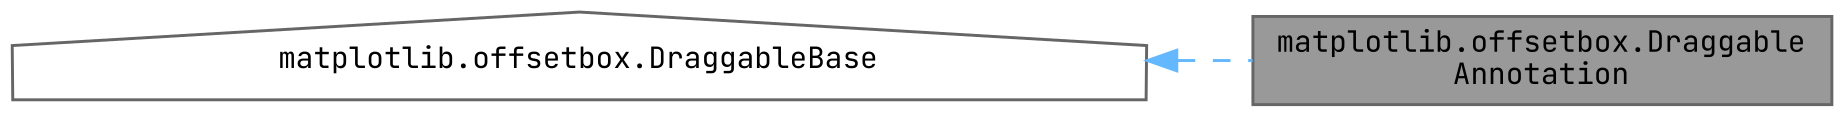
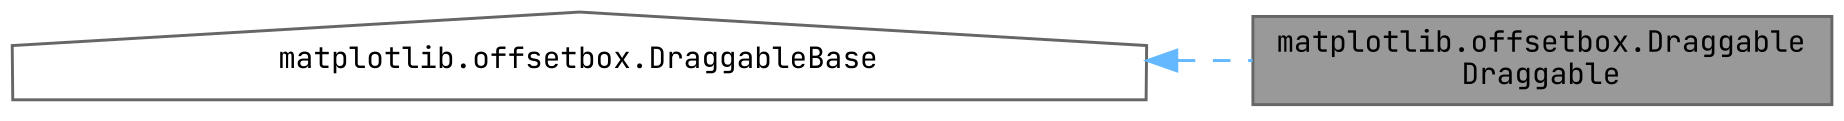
  digraph {
    rankdir=LR
    fontname="JetBrains Mono"
    node [color=gray40 fontname="JetBrains Mono" fontsize=10 style=filled]
-   n1 [fillcolor=grey60 fontcolor=black height=0.2 label="matplotlib.offsetbox.Draggable\lAnnotation" shape=box width=0.4]
+   n1 [fillcolor=grey60 fontcolor=black height=0.2 label="matplotlib.offsetbox.Draggable\lDraggable" shape=box width=0.4]
    n2 [fillcolor=white height=0.2 label="matplotlib.offsetbox.DraggableBase" shape=house width=0.4]
    n2 -> n1 [color=steelblue1 dir=back fontname="JetBrains Mono" fontsize=10 labelfontname=Helvetica labelfontsize=10 style=dashed]
  }
